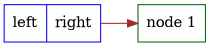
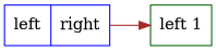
  digraph {
    rankdir=LR
    n1 [label="{left|right}" shape=record color=blue]
-   n2 [label="node 1" shape=rectangle color=darkgreen]
+   n2 [label="left 1" shape=rectangle color=darkgreen]
    n1 -> n2 [color=brown style=solid]
  }
